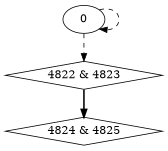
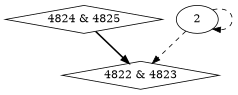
  digraph {
    node [shape=diamond]
    edge [style=dashed]
    n1 [label="4822 & 4823"]
    n2 [label="4824 & 4825"]
-   2 [label=0 shape=""]
-   n1 -> n2 [style=bold]
+   2 [shape=""]
+   n2 -> n1 [style=bold]
    2 -> n1
    2 -> 2
  }
